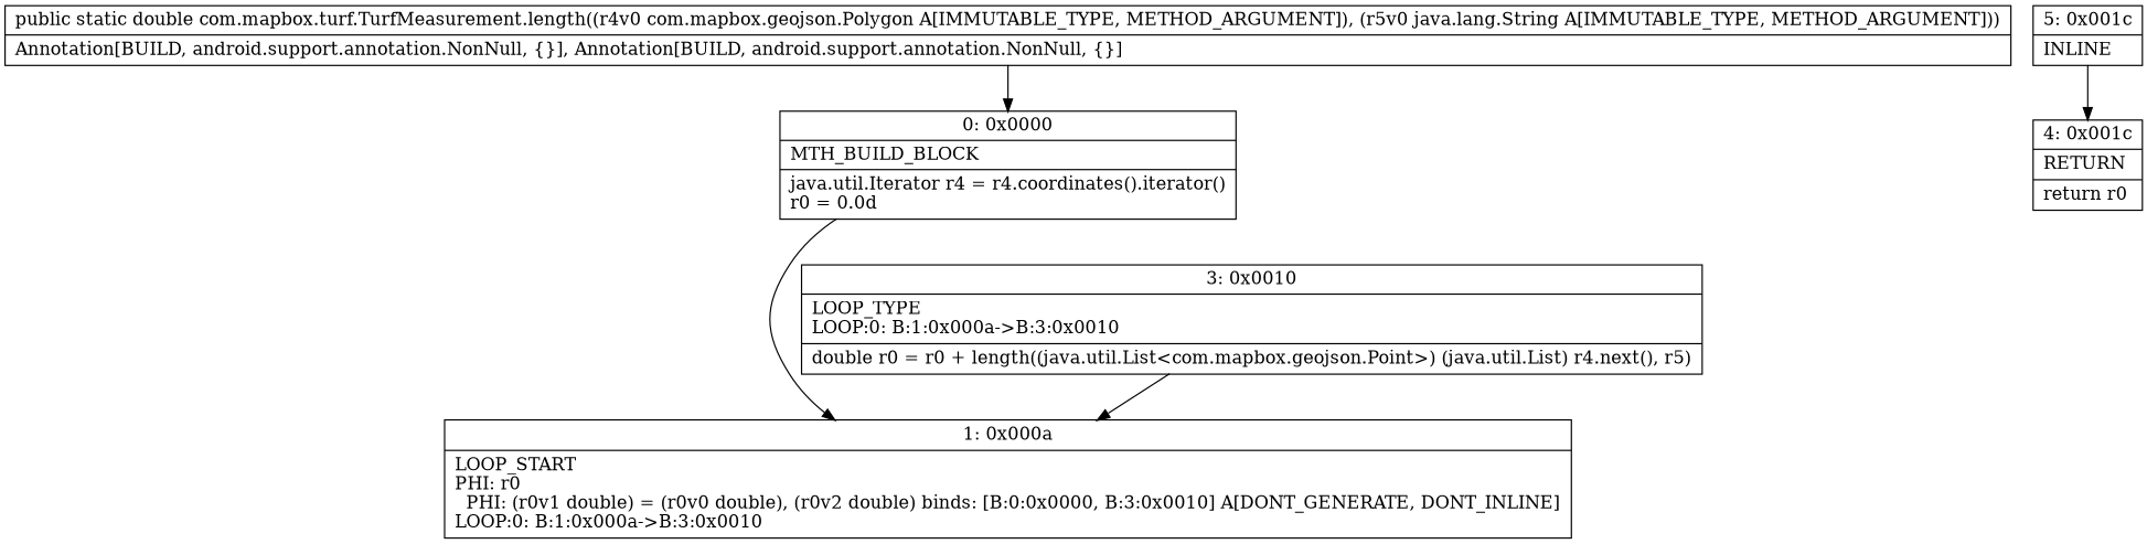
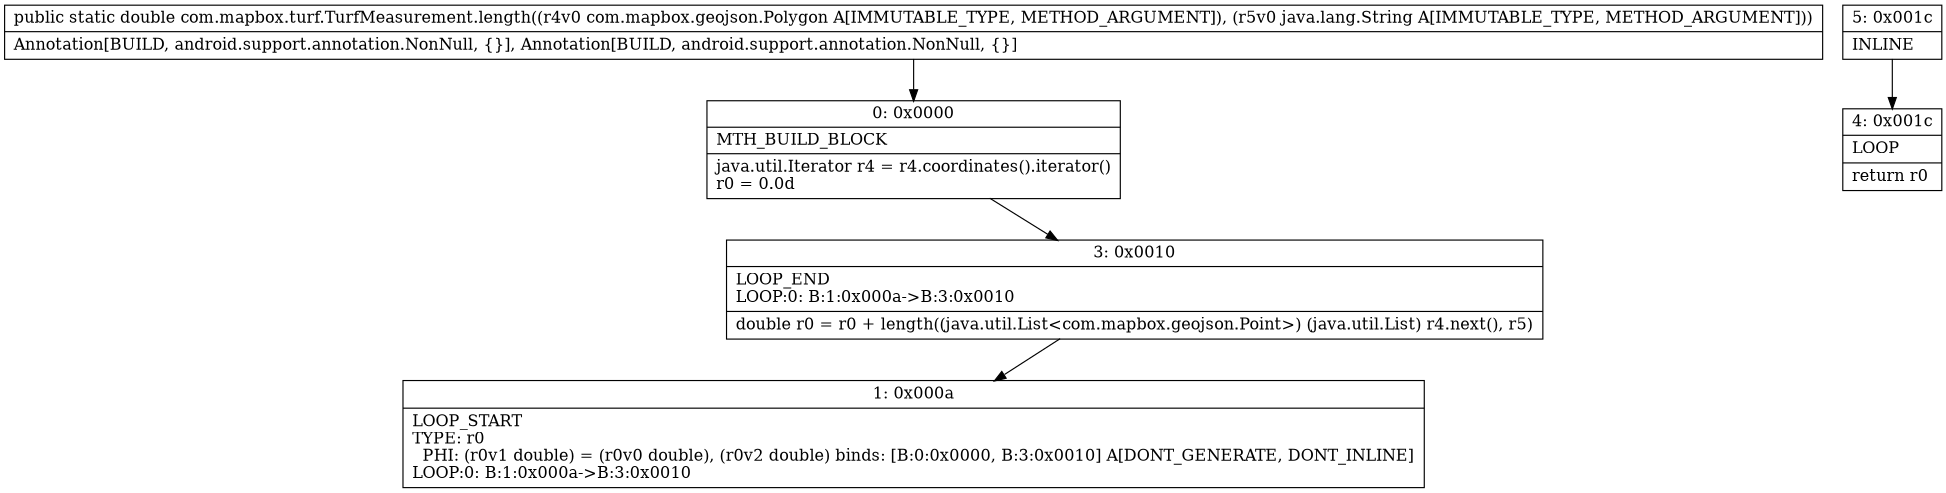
  digraph {
    node [shape=record]
    n1 [label="{0\:\ 0x0000|MTH_BUILD_BLOCK\l|java.util.Iterator r4 = r4.coordinates().iterator()\lr0 = 0.0d\l}"]
-   n2 [label="{1\:\ 0x000a|LOOP_START\lPHI: r0 \l  PHI: (r0v1 double) = (r0v0 double), (r0v2 double) binds: [B:0:0x0000, B:3:0x0010] A[DONT_GENERATE, DONT_INLINE]\lLOOP:0: B:1:0x000a\-\>B:3:0x0010\l}"]
-   n3 [label="{3\:\ 0x0010|LOOP_TYPE\lLOOP:0: B:1:0x000a\-\>B:3:0x0010\l|double r0 = r0 + length((java.util.List\<com.mapbox.geojson.Point\>) (java.util.List) r4.next(), r5)\l}"]
+   n2 [label="{1\:\ 0x000a|LOOP_START\lTYPE: r0 \l  PHI: (r0v1 double) = (r0v0 double), (r0v2 double) binds: [B:0:0x0000, B:3:0x0010] A[DONT_GENERATE, DONT_INLINE]\lLOOP:0: B:1:0x000a\-\>B:3:0x0010\l}"]
+   n3 [label="{3\:\ 0x0010|LOOP_END\lLOOP:0: B:1:0x000a\-\>B:3:0x0010\l|double r0 = r0 + length((java.util.List\<com.mapbox.geojson.Point\>) (java.util.List) r4.next(), r5)\l}"]
    n4 [label="{5\:\ 0x001c|INLINE\l}"]
-   n5 [label="{4\:\ 0x001c|RETURN\l|return r0\l}"]
+   n5 [label="{4\:\ 0x001c|LOOP\l|return r0\l}"]
    n6 [label="{public static double com.mapbox.turf.TurfMeasurement.length((r4v0 com.mapbox.geojson.Polygon A[IMMUTABLE_TYPE, METHOD_ARGUMENT]), (r5v0 java.lang.String A[IMMUTABLE_TYPE, METHOD_ARGUMENT]))  | Annotation[BUILD, android.support.annotation.NonNull, \{\}], Annotation[BUILD, android.support.annotation.NonNull, \{\}]\l}"]
-   n1 -> n2
+   n1 -> n3
    n3 -> n2
    n4 -> n5
    n6 -> n1
  }
